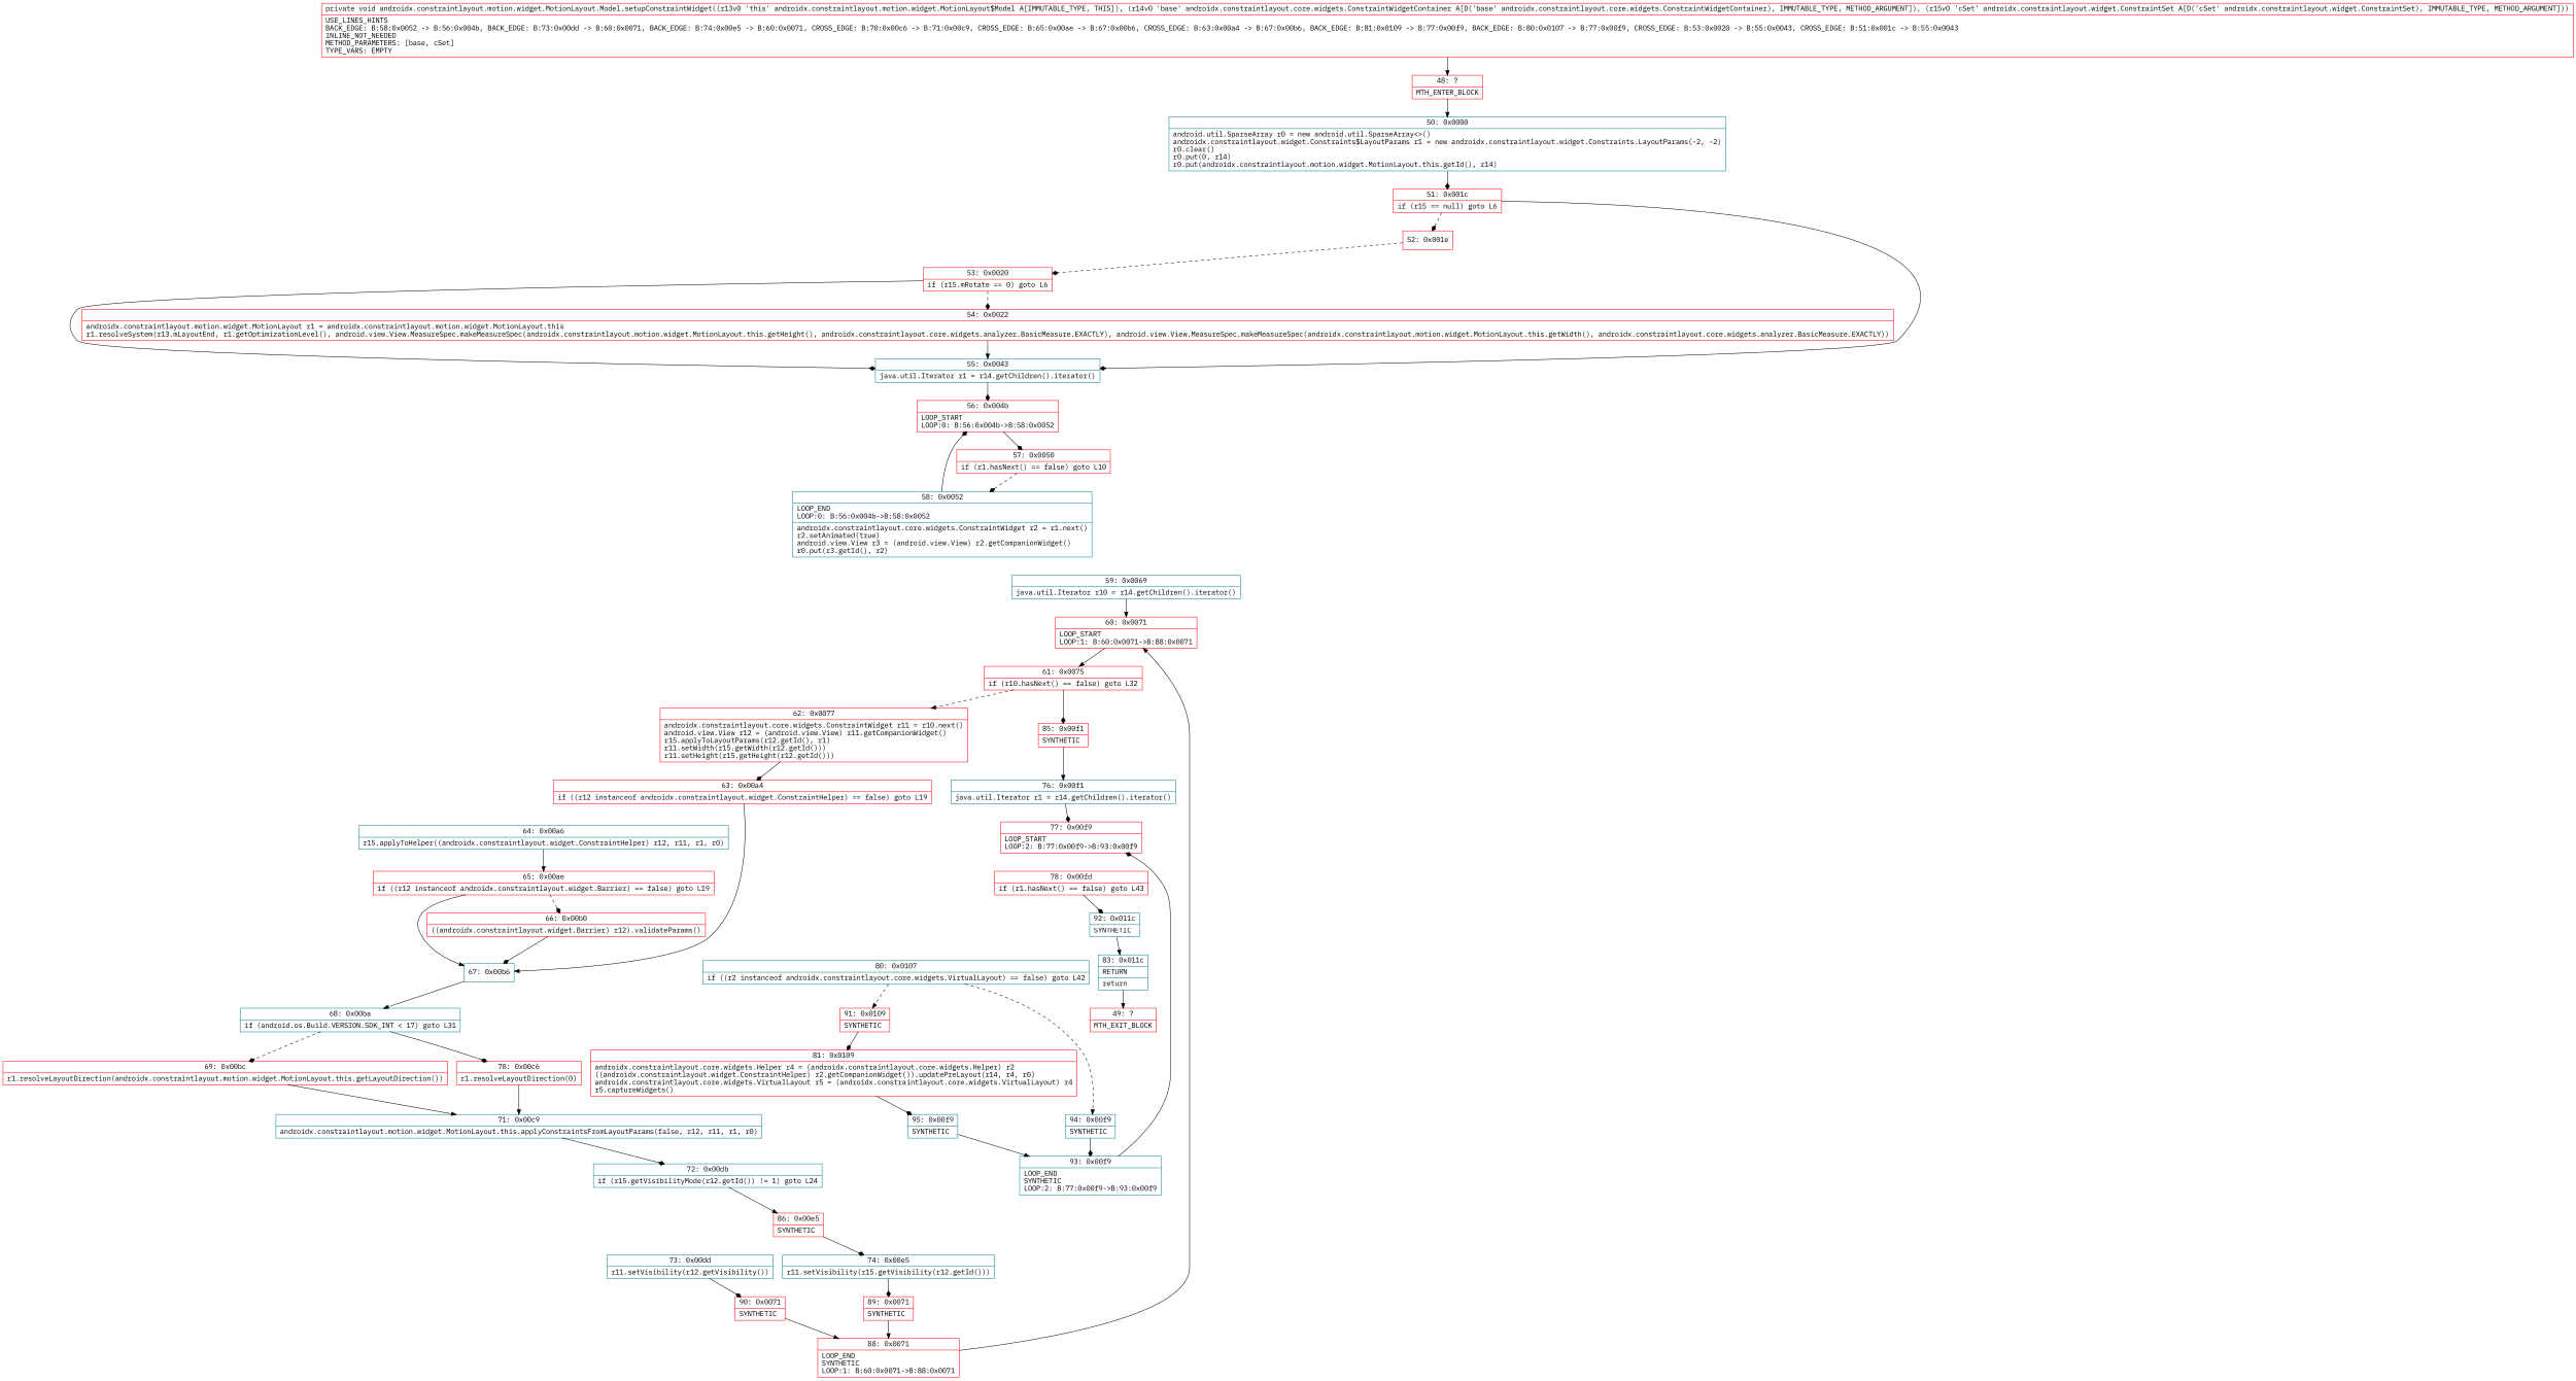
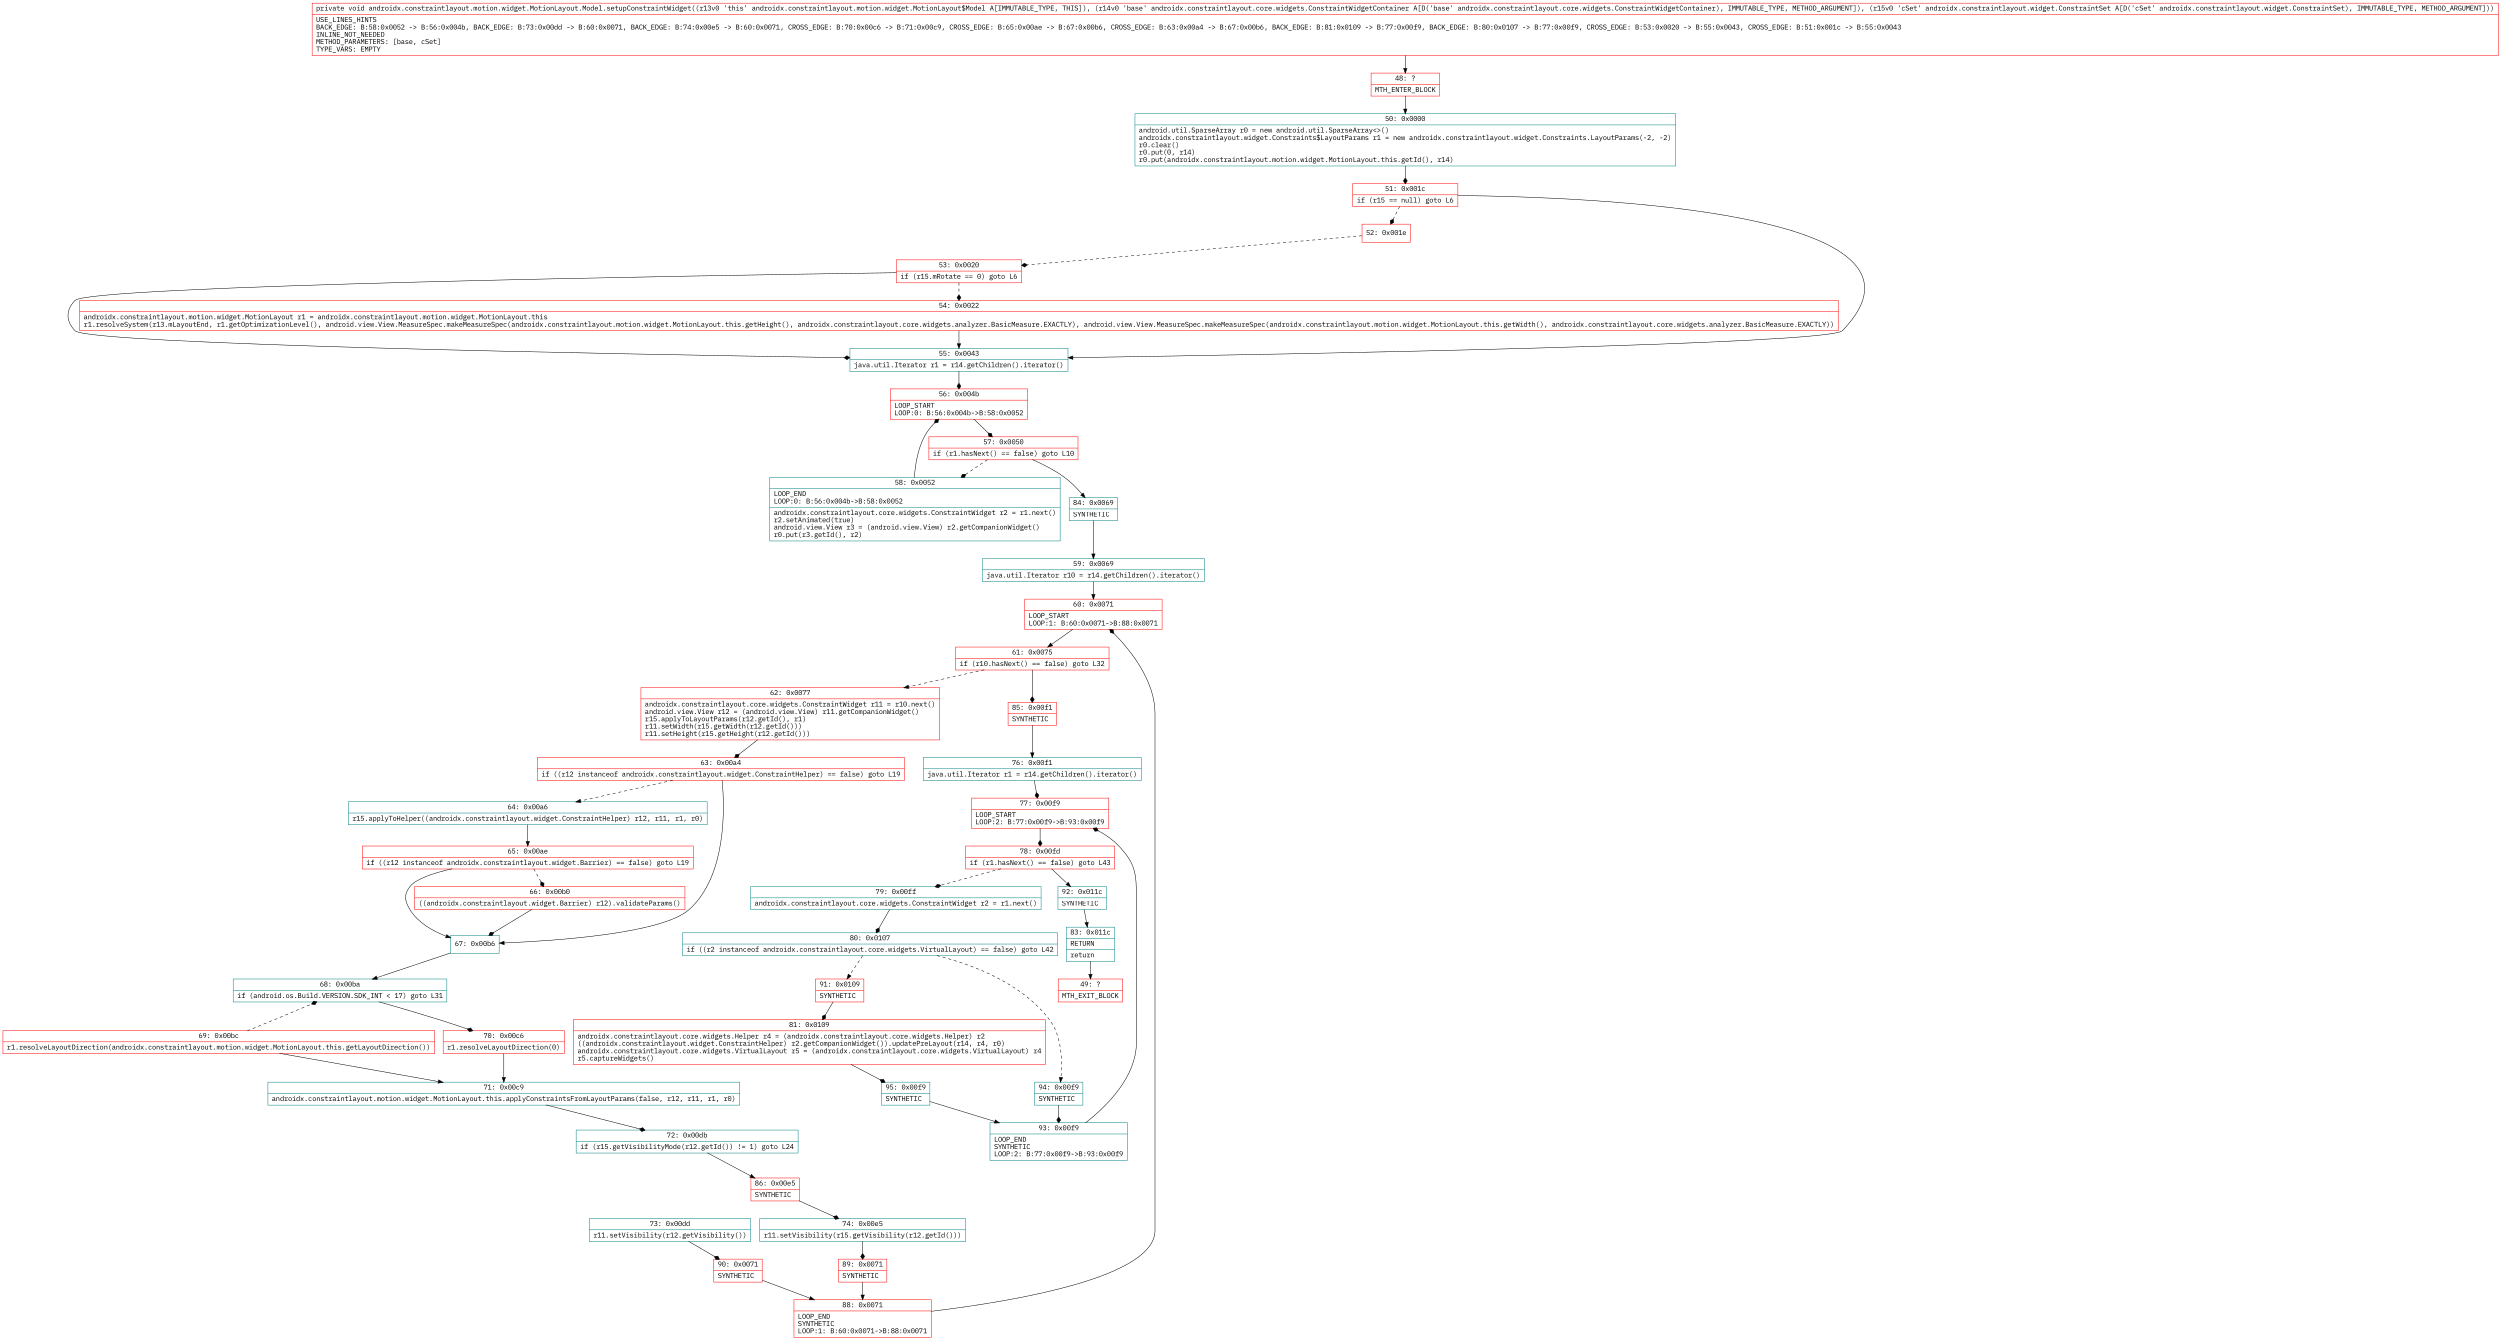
  digraph {
    fontname="IBM Plex Mono"
    node [color=red fontname="IBM Plex Mono" shape=record]
    edge [arrowhead=diamond fontname="IBM Plex Mono"]
    n1 [label="{48\:\ ?|MTH_ENTER_BLOCK\l}"]
    n2 [color=teal label="{50\:\ 0x0000|android.util.SparseArray r0 = new android.util.SparseArray\<\>()\landroidx.constraintlayout.widget.Constraints$LayoutParams r1 = new androidx.constraintlayout.widget.Constraints.LayoutParams(\-2, \-2)\lr0.clear()\lr0.put(0, r14)\lr0.put(androidx.constraintlayout.motion.widget.MotionLayout.this.getId(), r14)\l}"]
    n3 [label="{51\:\ 0x001c|if (r15 == null) goto L6\l}"]
    n4 [label="{52\:\ 0x001e}"]
    n5 [color=teal label="{55\:\ 0x0043|java.util.Iterator r1 = r14.getChildren().iterator()\l}"]
    n6 [label="{53\:\ 0x0020|if (r15.mRotate == 0) goto L6\l}"]
    n7 [label="{56\:\ 0x004b|LOOP_START\lLOOP:0: B:56:0x004b\-\>B:58:0x0052\l}"]
    n8 [label="{54\:\ 0x0022|androidx.constraintlayout.motion.widget.MotionLayout r1 = androidx.constraintlayout.motion.widget.MotionLayout.this\lr1.resolveSystem(r13.mLayoutEnd, r1.getOptimizationLevel(), android.view.View.MeasureSpec.makeMeasureSpec(androidx.constraintlayout.motion.widget.MotionLayout.this.getHeight(), androidx.constraintlayout.core.widgets.analyzer.BasicMeasure.EXACTLY), android.view.View.MeasureSpec.makeMeasureSpec(androidx.constraintlayout.motion.widget.MotionLayout.this.getWidth(), androidx.constraintlayout.core.widgets.analyzer.BasicMeasure.EXACTLY))\l}"]
    n9 [label="{57\:\ 0x0050|if (r1.hasNext() == false) goto L10\l}"]
    n10 [color=teal label="{58\:\ 0x0052|LOOP_END\lLOOP:0: B:56:0x004b\-\>B:58:0x0052\l|androidx.constraintlayout.core.widgets.ConstraintWidget r2 = r1.next()\lr2.setAnimated(true)\landroid.view.View r3 = (android.view.View) r2.getCompanionWidget()\lr0.put(r3.getId(), r2)\l}"]
+   n11 [color=teal label="{84\:\ 0x0069|SYNTHETIC\l}"]
    n12 [color=teal label="{59\:\ 0x0069|java.util.Iterator r10 = r14.getChildren().iterator()\l}"]
    n13 [label="{60\:\ 0x0071|LOOP_START\lLOOP:1: B:60:0x0071\-\>B:88:0x0071\l}"]
    n14 [label="{61\:\ 0x0075|if (r10.hasNext() == false) goto L32\l}"]
    n15 [label="{62\:\ 0x0077|androidx.constraintlayout.core.widgets.ConstraintWidget r11 = r10.next()\landroid.view.View r12 = (android.view.View) r11.getCompanionWidget()\lr15.applyToLayoutParams(r12.getId(), r1)\lr11.setWidth(r15.getWidth(r12.getId()))\lr11.setHeight(r15.getHeight(r12.getId()))\l}"]
    n16 [label="{85\:\ 0x00f1|SYNTHETIC\l}"]
    n17 [label="{63\:\ 0x00a4|if ((r12 instanceof androidx.constraintlayout.widget.ConstraintHelper) == false) goto L19\l}"]
    n18 [color=teal label="{76\:\ 0x00f1|java.util.Iterator r1 = r14.getChildren().iterator()\l}"]
    n19 [color=teal label="{64\:\ 0x00a6|r15.applyToHelper((androidx.constraintlayout.widget.ConstraintHelper) r12, r11, r1, r0)\l}"]
    n20 [color=teal label="{67\:\ 0x00b6}"]
    n21 [label="{65\:\ 0x00ae|if ((r12 instanceof androidx.constraintlayout.widget.Barrier) == false) goto L19\l}"]
    n22 [color=teal label="{68\:\ 0x00ba|if (android.os.Build.VERSION.SDK_INT \< 17) goto L31\l}"]
    n23 [label="{66\:\ 0x00b0|((androidx.constraintlayout.widget.Barrier) r12).validateParams()\l}"]
    n24 [label="{69\:\ 0x00bc|r1.resolveLayoutDirection(androidx.constraintlayout.motion.widget.MotionLayout.this.getLayoutDirection())\l}"]
    n25 [label="{70\:\ 0x00c6|r1.resolveLayoutDirection(0)\l}"]
    n26 [color=teal label="{71\:\ 0x00c9|androidx.constraintlayout.motion.widget.MotionLayout.this.applyConstraintsFromLayoutParams(false, r12, r11, r1, r0)\l}"]
    n27 [color=teal label="{72\:\ 0x00db|if (r15.getVisibilityMode(r12.getId()) != 1) goto L24\l}"]
    n28 [label="{86\:\ 0x00e5|SYNTHETIC\l}"]
    n29 [color=teal label="{74\:\ 0x00e5|r11.setVisibility(r15.getVisibility(r12.getId()))\l}"]
    n30 [label="{89\:\ 0x0071|SYNTHETIC\l}"]
    n31 [label="{88\:\ 0x0071|LOOP_END\lSYNTHETIC\lLOOP:1: B:60:0x0071\-\>B:88:0x0071\l}"]
    n32 [color=teal label="{73\:\ 0x00dd|r11.setVisibility(r12.getVisibility())\l}"]
    n33 [label="{90\:\ 0x0071|SYNTHETIC\l}"]
    n34 [label="{77\:\ 0x00f9|LOOP_START\lLOOP:2: B:77:0x00f9\-\>B:93:0x00f9\l}"]
    n35 [label="{78\:\ 0x00fd|if (r1.hasNext() == false) goto L43\l}"]
+   n36 [color=teal label="{79\:\ 0x00ff|androidx.constraintlayout.core.widgets.ConstraintWidget r2 = r1.next()\l}"]
    n37 [color=teal label="{92\:\ 0x011c|SYNTHETIC\l}"]
    n38 [color=teal label="{80\:\ 0x0107|if ((r2 instanceof androidx.constraintlayout.core.widgets.VirtualLayout) == false) goto L42\l}"]
    n39 [color=teal label="{83\:\ 0x011c|RETURN\l|return\l}"]
    n40 [label="{91\:\ 0x0109|SYNTHETIC\l}"]
    n41 [color=teal label="{94\:\ 0x00f9|SYNTHETIC\l}"]
    n42 [label="{81\:\ 0x0109|androidx.constraintlayout.core.widgets.Helper r4 = (androidx.constraintlayout.core.widgets.Helper) r2\l((androidx.constraintlayout.widget.ConstraintHelper) r2.getCompanionWidget()).updatePreLayout(r14, r4, r0)\landroidx.constraintlayout.core.widgets.VirtualLayout r5 = (androidx.constraintlayout.core.widgets.VirtualLayout) r4\lr5.captureWidgets()\l}"]
    n43 [color=teal label="{93\:\ 0x00f9|LOOP_END\lSYNTHETIC\lLOOP:2: B:77:0x00f9\-\>B:93:0x00f9\l}"]
    n44 [color=teal label="{95\:\ 0x00f9|SYNTHETIC\l}"]
    n45 [label="{49\:\ ?|MTH_EXIT_BLOCK\l}"]
    n46 [label="{private void androidx.constraintlayout.motion.widget.MotionLayout.Model.setupConstraintWidget((r13v0 'this' androidx.constraintlayout.motion.widget.MotionLayout$Model A[IMMUTABLE_TYPE, THIS]), (r14v0 'base' androidx.constraintlayout.core.widgets.ConstraintWidgetContainer A[D('base' androidx.constraintlayout.core.widgets.ConstraintWidgetContainer), IMMUTABLE_TYPE, METHOD_ARGUMENT]), (r15v0 'cSet' androidx.constraintlayout.widget.ConstraintSet A[D('cSet' androidx.constraintlayout.widget.ConstraintSet), IMMUTABLE_TYPE, METHOD_ARGUMENT]))  | USE_LINES_HINTS\lBACK_EDGE: B:58:0x0052 \-\> B:56:0x004b, BACK_EDGE: B:73:0x00dd \-\> B:60:0x0071, BACK_EDGE: B:74:0x00e5 \-\> B:60:0x0071, CROSS_EDGE: B:70:0x00c6 \-\> B:71:0x00c9, CROSS_EDGE: B:65:0x00ae \-\> B:67:0x00b6, CROSS_EDGE: B:63:0x00a4 \-\> B:67:0x00b6, BACK_EDGE: B:81:0x0109 \-\> B:77:0x00f9, BACK_EDGE: B:80:0x0107 \-\> B:77:0x00f9, CROSS_EDGE: B:53:0x0020 \-\> B:55:0x0043, CROSS_EDGE: B:51:0x001c \-\> B:55:0x0043\lINLINE_NOT_NEEDED\lMETHOD_PARAMETERS: [base, cSet]\lTYPE_VARS: EMPTY\l}"]
    n1 -> n2 [arrowhead=normal]
    n2 -> n3
    n3 -> n4 [style=dashed]
-   n3 -> n5
+   n3 -> n5 [arrowhead=normal]
    n4 -> n6 [style=dashed]
    n5 -> n7
    n6 -> n5
    n6 -> n8 [style=dashed]
    n7 -> n9
    n8 -> n5 [arrowhead=normal]
    n9 -> n10 [style=dashed]
+   n9 -> n11 [arrowhead=normal]
    n10 -> n7
+   n11 -> n12 [arrowhead=normal]
    n12 -> n13 [arrowhead=normal]
    n13 -> n14 [arrowhead=normal]
    n14 -> n15 [arrowhead=normal style=dashed]
    n14 -> n16
    n15 -> n17
    n16 -> n18 [arrowhead=normal]
+   n17 -> n19 [arrowhead=normal style=dashed]
    n17 -> n20 [arrowhead=normal]
    n18 -> n34
    n19 -> n21 [arrowhead=normal]
    n20 -> n22 [arrowhead=normal]
    n21 -> n20 [arrowhead=normal]
    n21 -> n23 [style=dashed]
-   n22 -> n24 [style=dashed]
+   n24 -> n22 [style=dashed]
    n22 -> n25
    n23 -> n20
    n24 -> n26 [arrowhead=normal]
    n25 -> n26 [arrowhead=normal]
    n26 -> n27
    n27 -> n28 [arrowhead=normal]
    n28 -> n29
    n29 -> n30
    n30 -> n31 [arrowhead=normal]
-   n31 -> n13 [arrowhead=normal]
+   n31 -> n13
    n32 -> n33
    n33 -> n31 [arrowhead=normal]
-   n35 -> n37
+   n34 -> n35
+   n35 -> n36 [style=dashed]
+   n35 -> n37 [arrowhead=normal]
+   n36 -> n38
    n37 -> n39 [arrowhead=normal]
    n38 -> n40 [arrowhead=normal style=dashed]
    n38 -> n41 [arrowhead=normal style=dashed]
    n39 -> n45 [arrowhead=normal]
    n40 -> n42
    n41 -> n43
    n42 -> n44
    n43 -> n34
    n44 -> n43 [arrowhead=normal]
    n46 -> n1 [arrowhead=normal]
  }
